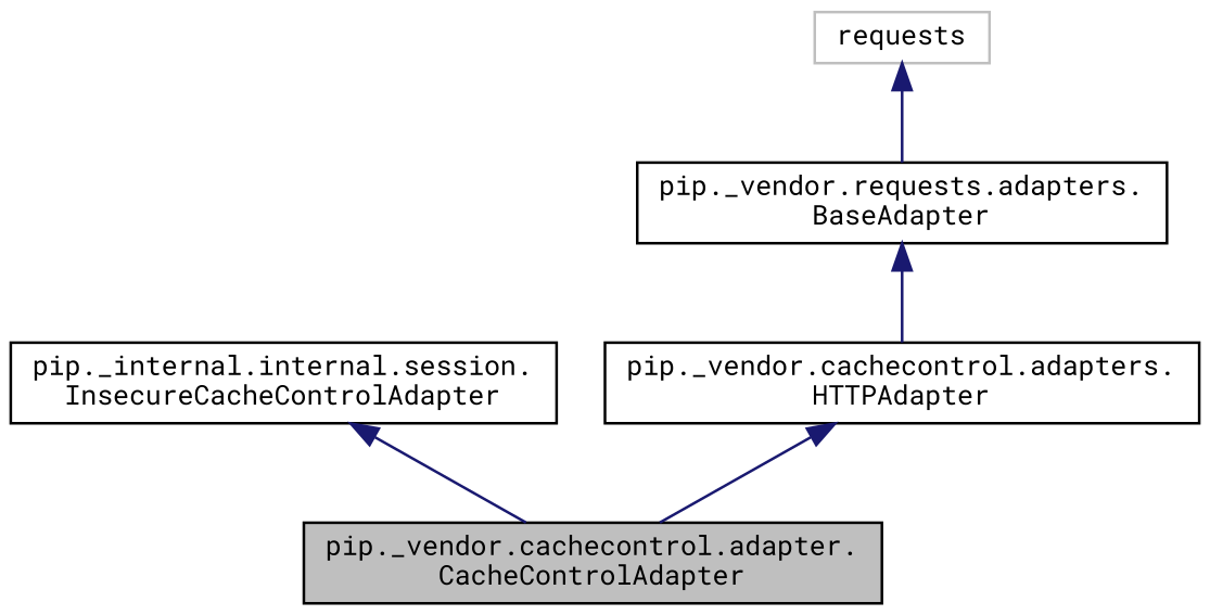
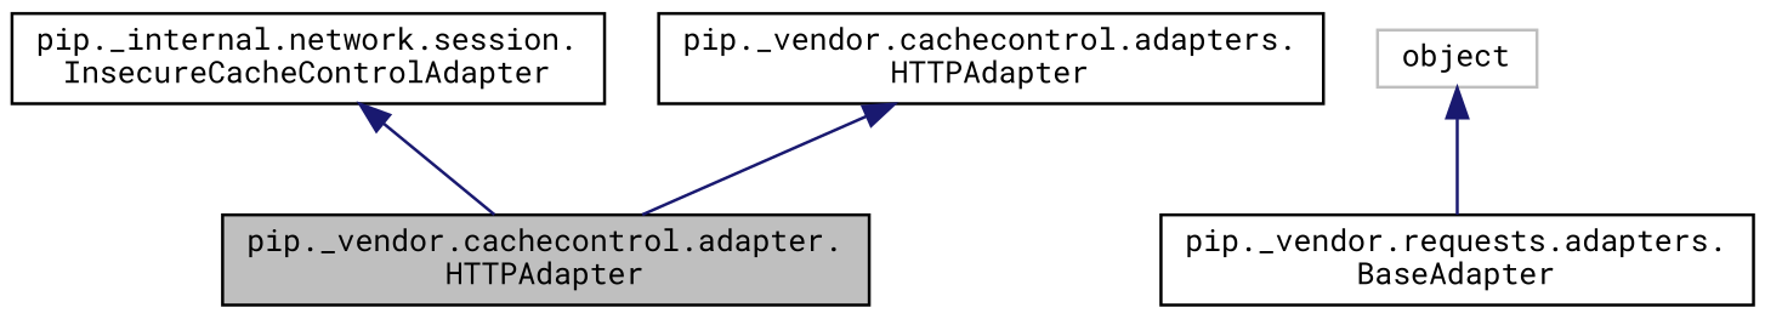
  digraph {
    fontname="Roboto Mono"
    node [color=black fillcolor=white fontname="Roboto Mono" fontsize=10 shape=record style=filled]
    edge [color=midnightblue dir=back fontname="Roboto Mono" fontsize=10 labelfontname=Helvetica labelfontsize=10 style=solid]
-   n1 [fillcolor=grey75 fontcolor=black height=0.2 label="pip._vendor.cachecontrol.adapter.\lCacheControlAdapter" width=0.4]
-   n2 [height=0.2 label="pip._internal.internal.session.\lInsecureCacheControlAdapter" width=0.4]
+   n1 [fillcolor=grey75 fontcolor=black height=0.2 label="pip._vendor.cachecontrol.adapter.\lHTTPAdapter" width=0.4]
+   n2 [height=0.2 label="pip._internal.network.session.\lInsecureCacheControlAdapter" width=0.4]
    n3 [height=0.2 label="pip._vendor.cachecontrol.adapters.\lHTTPAdapter" width=0.4]
    n4 [height=0.2 label="pip._vendor.requests.adapters.\lBaseAdapter" width=0.4]
-   n5 [color=grey75 height=0.2 label=requests width=0.4]
+   n5 [color=grey75 height=0.2 label=object width=0.4]
    n2 -> n1
    n3 -> n1
-   n4 -> n3
    n5 -> n4
  }
